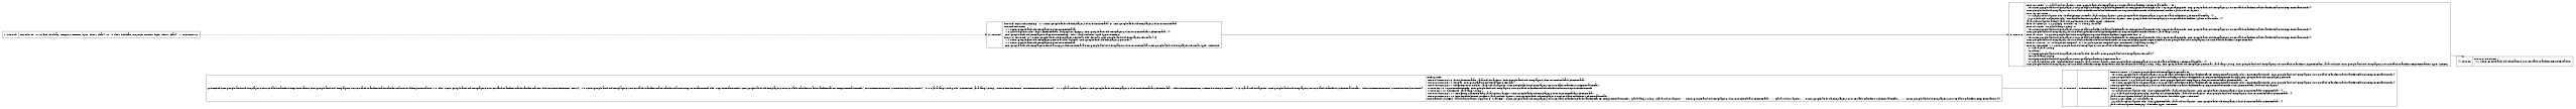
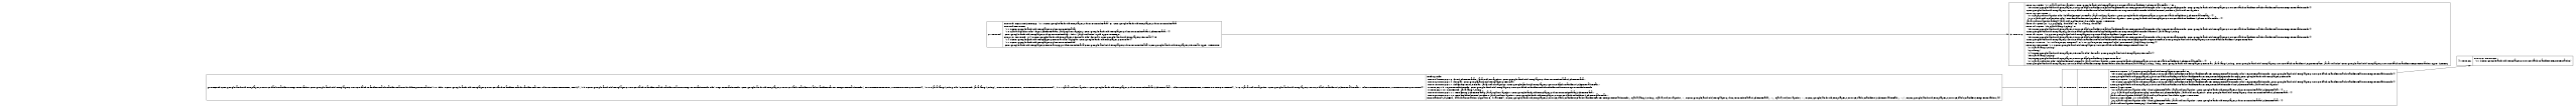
  digraph {
    rankdir=LR
    node [shape=record]
    n1 [label="{0\:\ 0x0000|MTH_ENTER_BLOCK\l|0x0000: IGET  (r4 I:com.google.android.exoplayer2.Format) = \l  (r9 I:com.google.android.exoplayer2.source.dash.manifest.DashManifestParser$RepresentationInfo A[D('representationInfo' com.google.android.exoplayer2.source.dash.manifest.DashManifestParser$RepresentationInfo)])\l com.google.android.exoplayer2.source.dash.manifest.DashManifestParser.RepresentationInfo.format com.google.android.exoplayer2.Format \l0x0002: IGET  (r0 I:java.util.ArrayList\<com.google.android.exoplayer2.drm.DrmInitData$SchemeData\>) = \l  (r9 I:com.google.android.exoplayer2.source.dash.manifest.DashManifestParser$RepresentationInfo A[D('representationInfo' com.google.android.exoplayer2.source.dash.manifest.DashManifestParser$RepresentationInfo)])\l com.google.android.exoplayer2.source.dash.manifest.DashManifestParser.RepresentationInfo.drmSchemeDatas java.util.ArrayList \l0x0004: INVOKE  \l  (r0 I:java.util.ArrayList A[D('drmSchemeDatas' java.util.ArrayList\<com.google.android.exoplayer2.drm.DrmInitData$SchemeData\>)])\l  (r11 I:java.util.Collection A[D('extraDrmSchemeDatas' java.util.ArrayList\<com.google.android.exoplayer2.drm.DrmInitData$SchemeData\>)])\l java.util.ArrayList.addAll(java.util.Collection):boolean type: VIRTUAL \l0x0007: INVOKE  (r1 I:boolean) = \l  (r0 I:java.util.ArrayList A[D('drmSchemeDatas' java.util.ArrayList\<com.google.android.exoplayer2.drm.DrmInitData$SchemeData\>)])\l java.util.ArrayList.isEmpty():boolean type: VIRTUAL \l}"]
-   n2 [label="{1\:\ 0x000b|0x000b: IF  (r1 I:?[int, boolean, OBJECT, ARRAY, byte, short, char]) != (0 ?[int, boolean, OBJECT, ARRAY, byte, short, char])  \-\> B:3:0x0016 \l}"]
    n3 [label="{2\:\ 0x000d|0x000d: NEW_INSTANCE  (r1 I:com.google.android.exoplayer2.drm.DrmInitData) =  com.google.android.exoplayer2.drm.DrmInitData \l0x000f: INVOKE  \l  (r1 I:com.google.android.exoplayer2.drm.DrmInitData)\l  (r0 I:java.util.List A[D('drmSchemeDatas' java.util.ArrayList\<com.google.android.exoplayer2.drm.DrmInitData$SchemeData\>)])\l com.google.android.exoplayer2.drm.DrmInitData.\<init\>(java.util.List):void type: DIRECT \l0x0012: INVOKE  (r4 I:com.google.android.exoplayer2.Format A[D('format' com.google.android.exoplayer2.Format)]) = \l  (r4 I:com.google.android.exoplayer2.Format A[D('format' com.google.android.exoplayer2.Format)])\l  (r1 I:com.google.android.exoplayer2.drm.DrmInitData)\l com.google.android.exoplayer2.Format.copyWithDrmInitData(com.google.android.exoplayer2.drm.DrmInitData):com.google.android.exoplayer2.Format type: VIRTUAL \l}"]
-   n4 [label="{3\:\ 0x0016|0x0016: IGET  (r7 I:java.util.ArrayList\<com.google.android.exoplayer2.source.dash.manifest.SchemeValuePair\>) = \l  (r9 I:com.google.android.exoplayer2.source.dash.manifest.DashManifestParser$RepresentationInfo A[D('representationInfo' com.google.android.exoplayer2.source.dash.manifest.DashManifestParser$RepresentationInfo)])\l com.google.android.exoplayer2.source.dash.manifest.DashManifestParser.RepresentationInfo.inbandEventStreams java.util.ArrayList \l0x0018: INVOKE  \l  (r7 I:java.util.ArrayList A[D('inbandEventStremas' java.util.ArrayList\<com.google.android.exoplayer2.source.dash.manifest.SchemeValuePair\>)])\l  (r12 I:java.util.Collection A[D('extraInbandEventStreams' java.util.ArrayList\<com.google.android.exoplayer2.source.dash.manifest.SchemeValuePair\>)])\l java.util.ArrayList.addAll(java.util.Collection):boolean type: VIRTUAL \l0x001b: CONST  (r2 I:?[long, double]) = (\-1 ?[long, double]) \l0x001d: IGET  (r5 I:java.lang.String) = \l  (r9 I:com.google.android.exoplayer2.source.dash.manifest.DashManifestParser$RepresentationInfo A[D('representationInfo' com.google.android.exoplayer2.source.dash.manifest.DashManifestParser$RepresentationInfo)])\l com.google.android.exoplayer2.source.dash.manifest.DashManifestParser.RepresentationInfo.baseUrl java.lang.String \l0x001f: IGET  (r6 I:com.google.android.exoplayer2.source.dash.manifest.SegmentBase) = \l  (r9 I:com.google.android.exoplayer2.source.dash.manifest.DashManifestParser$RepresentationInfo A[D('representationInfo' com.google.android.exoplayer2.source.dash.manifest.DashManifestParser$RepresentationInfo)])\l com.google.android.exoplayer2.source.dash.manifest.DashManifestParser.RepresentationInfo.segmentBase com.google.android.exoplayer2.source.dash.manifest.SegmentBase \l0x0021: MOVE  (r1 I:?[OBJECT, ARRAY]) = (r10 I:?[OBJECT, ARRAY] A[D('contentId' java.lang.String)]) \l0x0022: INVOKE  (r1 I:com.google.android.exoplayer2.source.dash.manifest.Representation) = \l  (r1 I:java.java.String)\l  (r2 I:long)\l  (r4 I:com.google.android.exoplayer2.Format A[D('format' com.google.android.exoplayer2.Format)])\l  (r5 I:java.lang.String)\l  (r6 I:com.google.android.exoplayer2.source.dash.manifest.SegmentBase)\l  (r7 I:java.util.List A[D('inbandEventStremas' java.util.ArrayList\<com.google.android.exoplayer2.source.dash.manifest.SchemeValuePair\>)])\l com.google.android.exoplayer2.source.dash.manifest.Representation.newInstance(java.lang.String, long, com.google.android.exoplayer2.Format, java.lang.String, com.google.android.exoplayer2.source.dash.manifest.SegmentBase, java.util.List):com.google.android.exoplayer2.source.dash.manifest.Representation type: STATIC \l}"]
+   n4 [label="{3\:\ 0x0016|0x0016: IGET  (r7 I:java.util.ArrayList\<com.google.android.exoplayer2.source.dash.manifest.SchemeValuePair\>) = \l  (r9 I:com.google.android.exoplayer2.source.dash.manifest.DashManifestParser$RepresentationInfo A[D('representationInfo' com.google.android.exoplayer2.source.dash.manifest.DashManifestParser$RepresentationInfo)])\l com.google.android.exoplayer2.source.dash.manifest.DashManifestParser.RepresentationInfo.inbandEventStreams java.util.ArrayList \l0x0018: INVOKE  \l  (r7 I:java.util.ArrayList A[D('inbandEventStremas' java.util.ArrayList\<com.google.android.exoplayer2.source.dash.manifest.SchemeValuePair\>)])\l  (r12 I:java.util.Collection A[D('extraInbandEventStreams' java.util.ArrayList\<com.google.android.exoplayer2.source.dash.manifest.SchemeValuePair\>)])\l java.util.ArrayList.addAll(java.util.Collection):boolean type: VIRTUAL \l0x001b: CONST  (r2 I:?[long, double]) = (\-1 ?[long, double]) \l0x001d: IGET  (r5 I:java.lang.String) = \l  (r9 I:com.google.android.exoplayer2.source.dash.manifest.DashManifestParser$RepresentationInfo A[D('representationInfo' com.google.android.exoplayer2.source.dash.manifest.DashManifestParser$RepresentationInfo)])\l com.google.android.exoplayer2.source.dash.manifest.DashManifestParser.RepresentationInfo.baseUrl java.lang.String \l0x001f: IGET  (r6 I:com.google.android.exoplayer2.source.dash.manifest.SegmentBase) = \l  (r9 I:com.google.android.exoplayer2.source.dash.manifest.DashManifestParser$RepresentationInfo A[D('representationInfo' com.google.android.exoplayer2.source.dash.manifest.DashManifestParser$RepresentationInfo)])\l com.google.android.exoplayer2.source.dash.manifest.DashManifestParser.RepresentationInfo.segmentBase com.google.android.exoplayer2.source.dash.manifest.SegmentBase \l0x0021: MOVE  (r1 I:?[OBJECT, ARRAY]) = (r10 I:?[OBJECT, ARRAY] A[D('contentId' java.lang.String)]) \l0x0022: INVOKE  (r1 I:com.google.android.exoplayer2.source.dash.manifest.Representation) = \l  (r1 I:java.lang.String)\l  (r2 I:long)\l  (r4 I:com.google.android.exoplayer2.Format A[D('format' com.google.android.exoplayer2.Format)])\l  (r5 I:java.lang.String)\l  (r6 I:com.google.android.exoplayer2.source.dash.manifest.SegmentBase)\l  (r7 I:java.util.List A[D('inbandEventStremas' java.util.ArrayList\<com.google.android.exoplayer2.source.dash.manifest.SchemeValuePair\>)])\l com.google.android.exoplayer2.source.dash.manifest.Representation.newInstance(java.lang.String, long, com.google.android.exoplayer2.Format, java.lang.String, com.google.android.exoplayer2.source.dash.manifest.SegmentBase, java.util.List):com.google.android.exoplayer2.source.dash.manifest.Representation type: STATIC \l}"]
    n5 [label="{4\:\ 0x0026|0x0026: RETURN  \l  (r1 I:com.google.android.exoplayer2.source.dash.manifest.Representation)\l \l}"]
    n6 [label="{protected com.google.android.exoplayer2.source.dash.manifest.Representation com.google.android.exoplayer2.source.dash.manifest.DashManifestParser.buildRepresentation((r8 'this' I:com.google.android.exoplayer2.source.dash.manifest.DashManifestParser A[IMMUTABLE_TYPE, THIS]), (r9 I:com.google.android.exoplayer2.source.dash.manifest.DashManifestParser$RepresentationInfo A[D('representationInfo' com.google.android.exoplayer2.source.dash.manifest.DashManifestParser$RepresentationInfo), IMMUTABLE_TYPE, METHOD_ARGUMENT]), (r10 I:java.lang.String A[D('contentId' java.lang.String), IMMUTABLE_TYPE, METHOD_ARGUMENT]), (r11 I:java.util.ArrayList\<com.google.android.exoplayer2.drm.DrmInitData$SchemeData\> A[IMMUTABLE_TYPE, METHOD_ARGUMENT]), (r12 I:java.util.ArrayList\<com.google.android.exoplayer2.source.dash.manifest.SchemeValuePair\> A[IMMUTABLE_TYPE, METHOD_ARGUMENT]))  | Debug Info:\l  0x0004\-0x0026: r0 'drmSchemeDatas' java.util.ArrayList\<com.google.android.exoplayer2.drm.DrmInitData$SchemeData\>\l  0x0002\-0x0026: r4 'format' com.google.android.exoplayer2.Format\l  0x0018\-0x0026: r7 'inbandEventStremas' java.util.ArrayList\<com.google.android.exoplayer2.source.dash.manifest.SchemeValuePair\>\l  ?\-0x0026: r9 'representationInfo' com.google.android.exoplayer2.source.dash.manifest.DashManifestParser$RepresentationInfo\l  ?\-0x0026: r10 'contentId' java.lang.String\l  0x0000\-0x0026: r11 'extraDrmSchemeDatas' java.util.ArrayList\<com.google.android.exoplayer2.drm.DrmInitData$SchemeData\>\l  0x0000\-0x0026: r12 'extraInbandEventStreams' java.util.ArrayList\<com.google.android.exoplayer2.source.dash.manifest.SchemeValuePair\>\lAnnotation[SYSTEM, dalvik.annotation.Signature, \{value=[(, Lcom\/google\/android\/exoplayer2\/source\/dash\/manifest\/DashManifestParser$RepresentationInfo;, Ljava\/lang\/String;, Ljava\/util\/ArrayList, \<, Lcom\/google\/android\/exoplayer2\/drm\/DrmInitData$SchemeData;, \>;, Ljava\/util\/ArrayList, \<, Lcom\/google\/android\/exoplayer2\/source\/dash\/manifest\/SchemeValuePair;, \>;), Lcom\/google\/android\/exoplayer2\/source\/dash\/manifest\/Representation;]\}]\l}"]
-   n2 -> n3 [style=dashed]
    n3 -> n4
-   n4 -> n5
+   n1 -> n5
    n6 -> n1
  }
